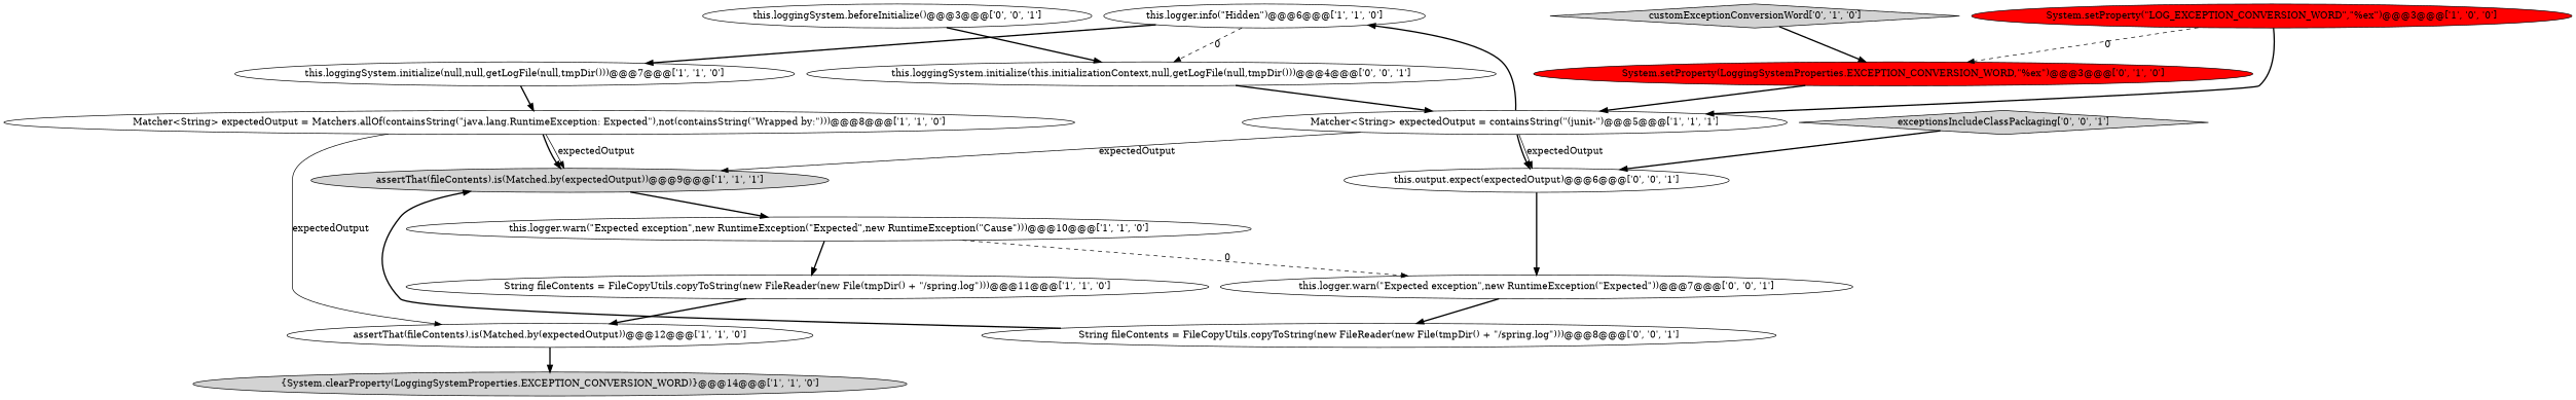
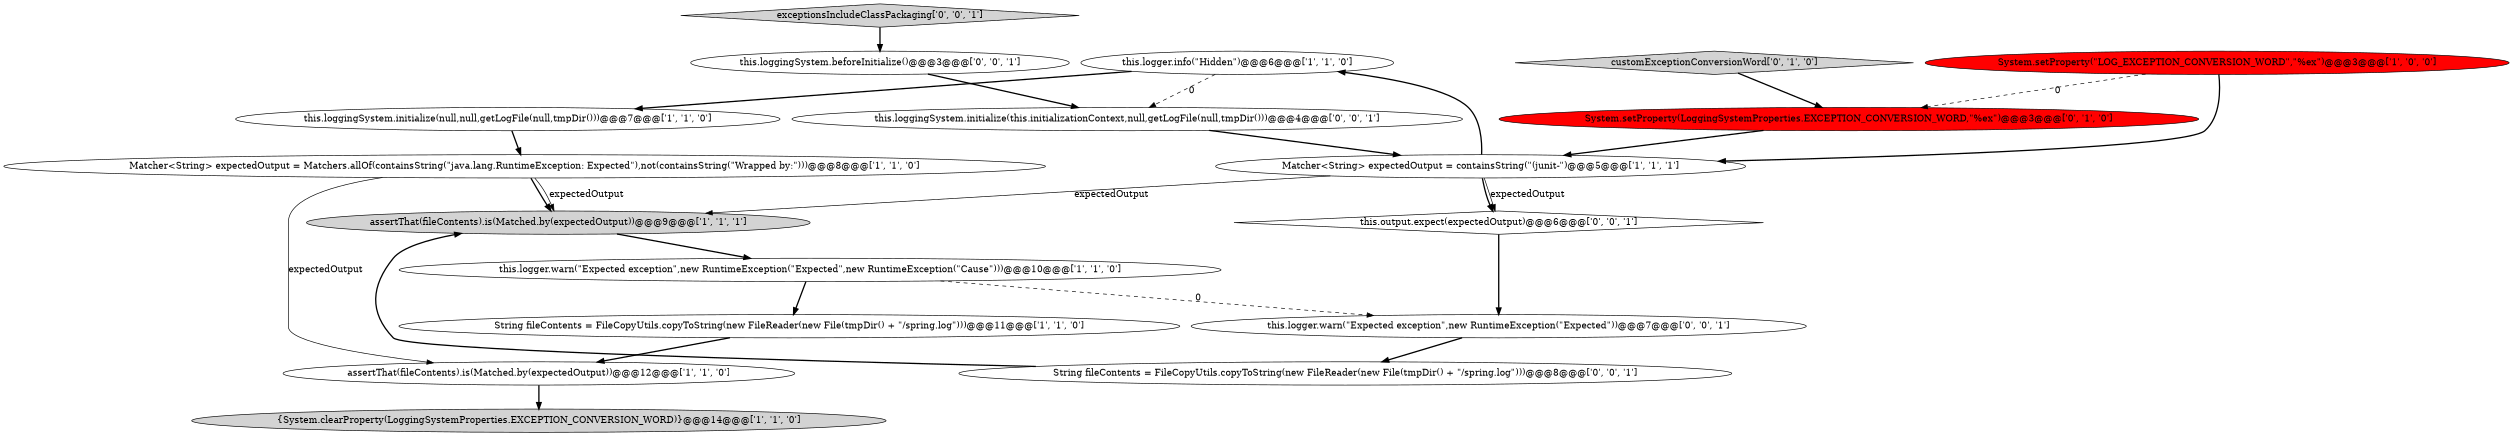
  digraph {
    node [fillcolor=white shape=ellipse style=filled]
    edge [style=bold]
    n1 [label="this.logger.info(\"Hidden\")@@@6@@@['1', '1', '0']"]
    n2 [label="this.loggingSystem.initialize(null,null,getLogFile(null,tmpDir()))@@@7@@@['1', '1', '0']"]
    n3 [label="this.loggingSystem.initialize(this.initializationContext,null,getLogFile(null,tmpDir()))@@@4@@@['0', '0', '1']"]
    n4 [label="Matcher<String> expectedOutput = Matchers.allOf(containsString(\"java.lang.RuntimeException: Expected\"),not(containsString(\"Wrapped by:\")))@@@8@@@['1', '1', '0']"]
    n5 [label="Matcher<String> expectedOutput = containsString(\"(junit-\")@@@5@@@['1', '1', '1']"]
    n6 [fillcolor=red label="System.setProperty(\"LOG_EXCEPTION_CONVERSION_WORD\",\"%ex\")@@@3@@@['1', '0', '0']"]
    n7 [fillcolor=red label="System.setProperty(LoggingSystemProperties.EXCEPTION_CONVERSION_WORD,\"%ex\")@@@3@@@['0', '1', '0']"]
-   n8 [label="this.output.expect(expectedOutput)@@@6@@@['0', '0', '1']"]
+   n8 [label="this.output.expect(expectedOutput)@@@6@@@['0', '0', '1']" shape=diamond]
    n9 [fillcolor=lightgray label="assertThat(fileContents).is(Matched.by(expectedOutput))@@@9@@@['1', '1', '1']"]
    n10 [fillcolor=lightgray label="customExceptionConversionWord['0', '1', '0']" shape=diamond]
    n11 [label="String fileContents = FileCopyUtils.copyToString(new FileReader(new File(tmpDir() + \"/spring.log\")))@@@11@@@['1', '1', '0']"]
    n12 [label="assertThat(fileContents).is(Matched.by(expectedOutput))@@@12@@@['1', '1', '0']"]
    n13 [fillcolor=lightgray label="{System.clearProperty(LoggingSystemProperties.EXCEPTION_CONVERSION_WORD)}@@@14@@@['1', '1', '0']"]
    n14 [label="this.logger.warn(\"Expected exception\",new RuntimeException(\"Expected\"))@@@7@@@['0', '0', '1']"]
    n15 [label="this.logger.warn(\"Expected exception\",new RuntimeException(\"Expected\",new RuntimeException(\"Cause\")))@@@10@@@['1', '1', '0']"]
    n16 [label="String fileContents = FileCopyUtils.copyToString(new FileReader(new File(tmpDir() + \"/spring.log\")))@@@8@@@['0', '0', '1']"]
    n17 [label="this.loggingSystem.beforeInitialize()@@@3@@@['0', '0', '1']"]
    n18 [fillcolor=lightgray label="exceptionsIncludeClassPackaging['0', '0', '1']" shape=diamond]
    n1 -> n2
    n1 -> n3 [label=0 style=dashed]
    n2 -> n4
    n3 -> n5
    n4 -> n9
    n4 -> n9 [label=expectedOutput style=solid]
    n4 -> n12 [label=expectedOutput style=solid]
    n5 -> n1
    n5 -> n8
    n5 -> n8 [label=expectedOutput style=solid]
    n5 -> n9 [label=expectedOutput style=solid]
    n6 -> n5
    n6 -> n7 [label=0 style=dashed]
    n7 -> n5
    n8 -> n14
    n9 -> n15
    n10 -> n7
    n11 -> n12
    n12 -> n13
    n14 -> n16
    n15 -> n11
    n15 -> n14 [label=0 style=dashed]
    n16 -> n9
    n17 -> n3
-   n18 -> n8
+   n18 -> n17
  }
